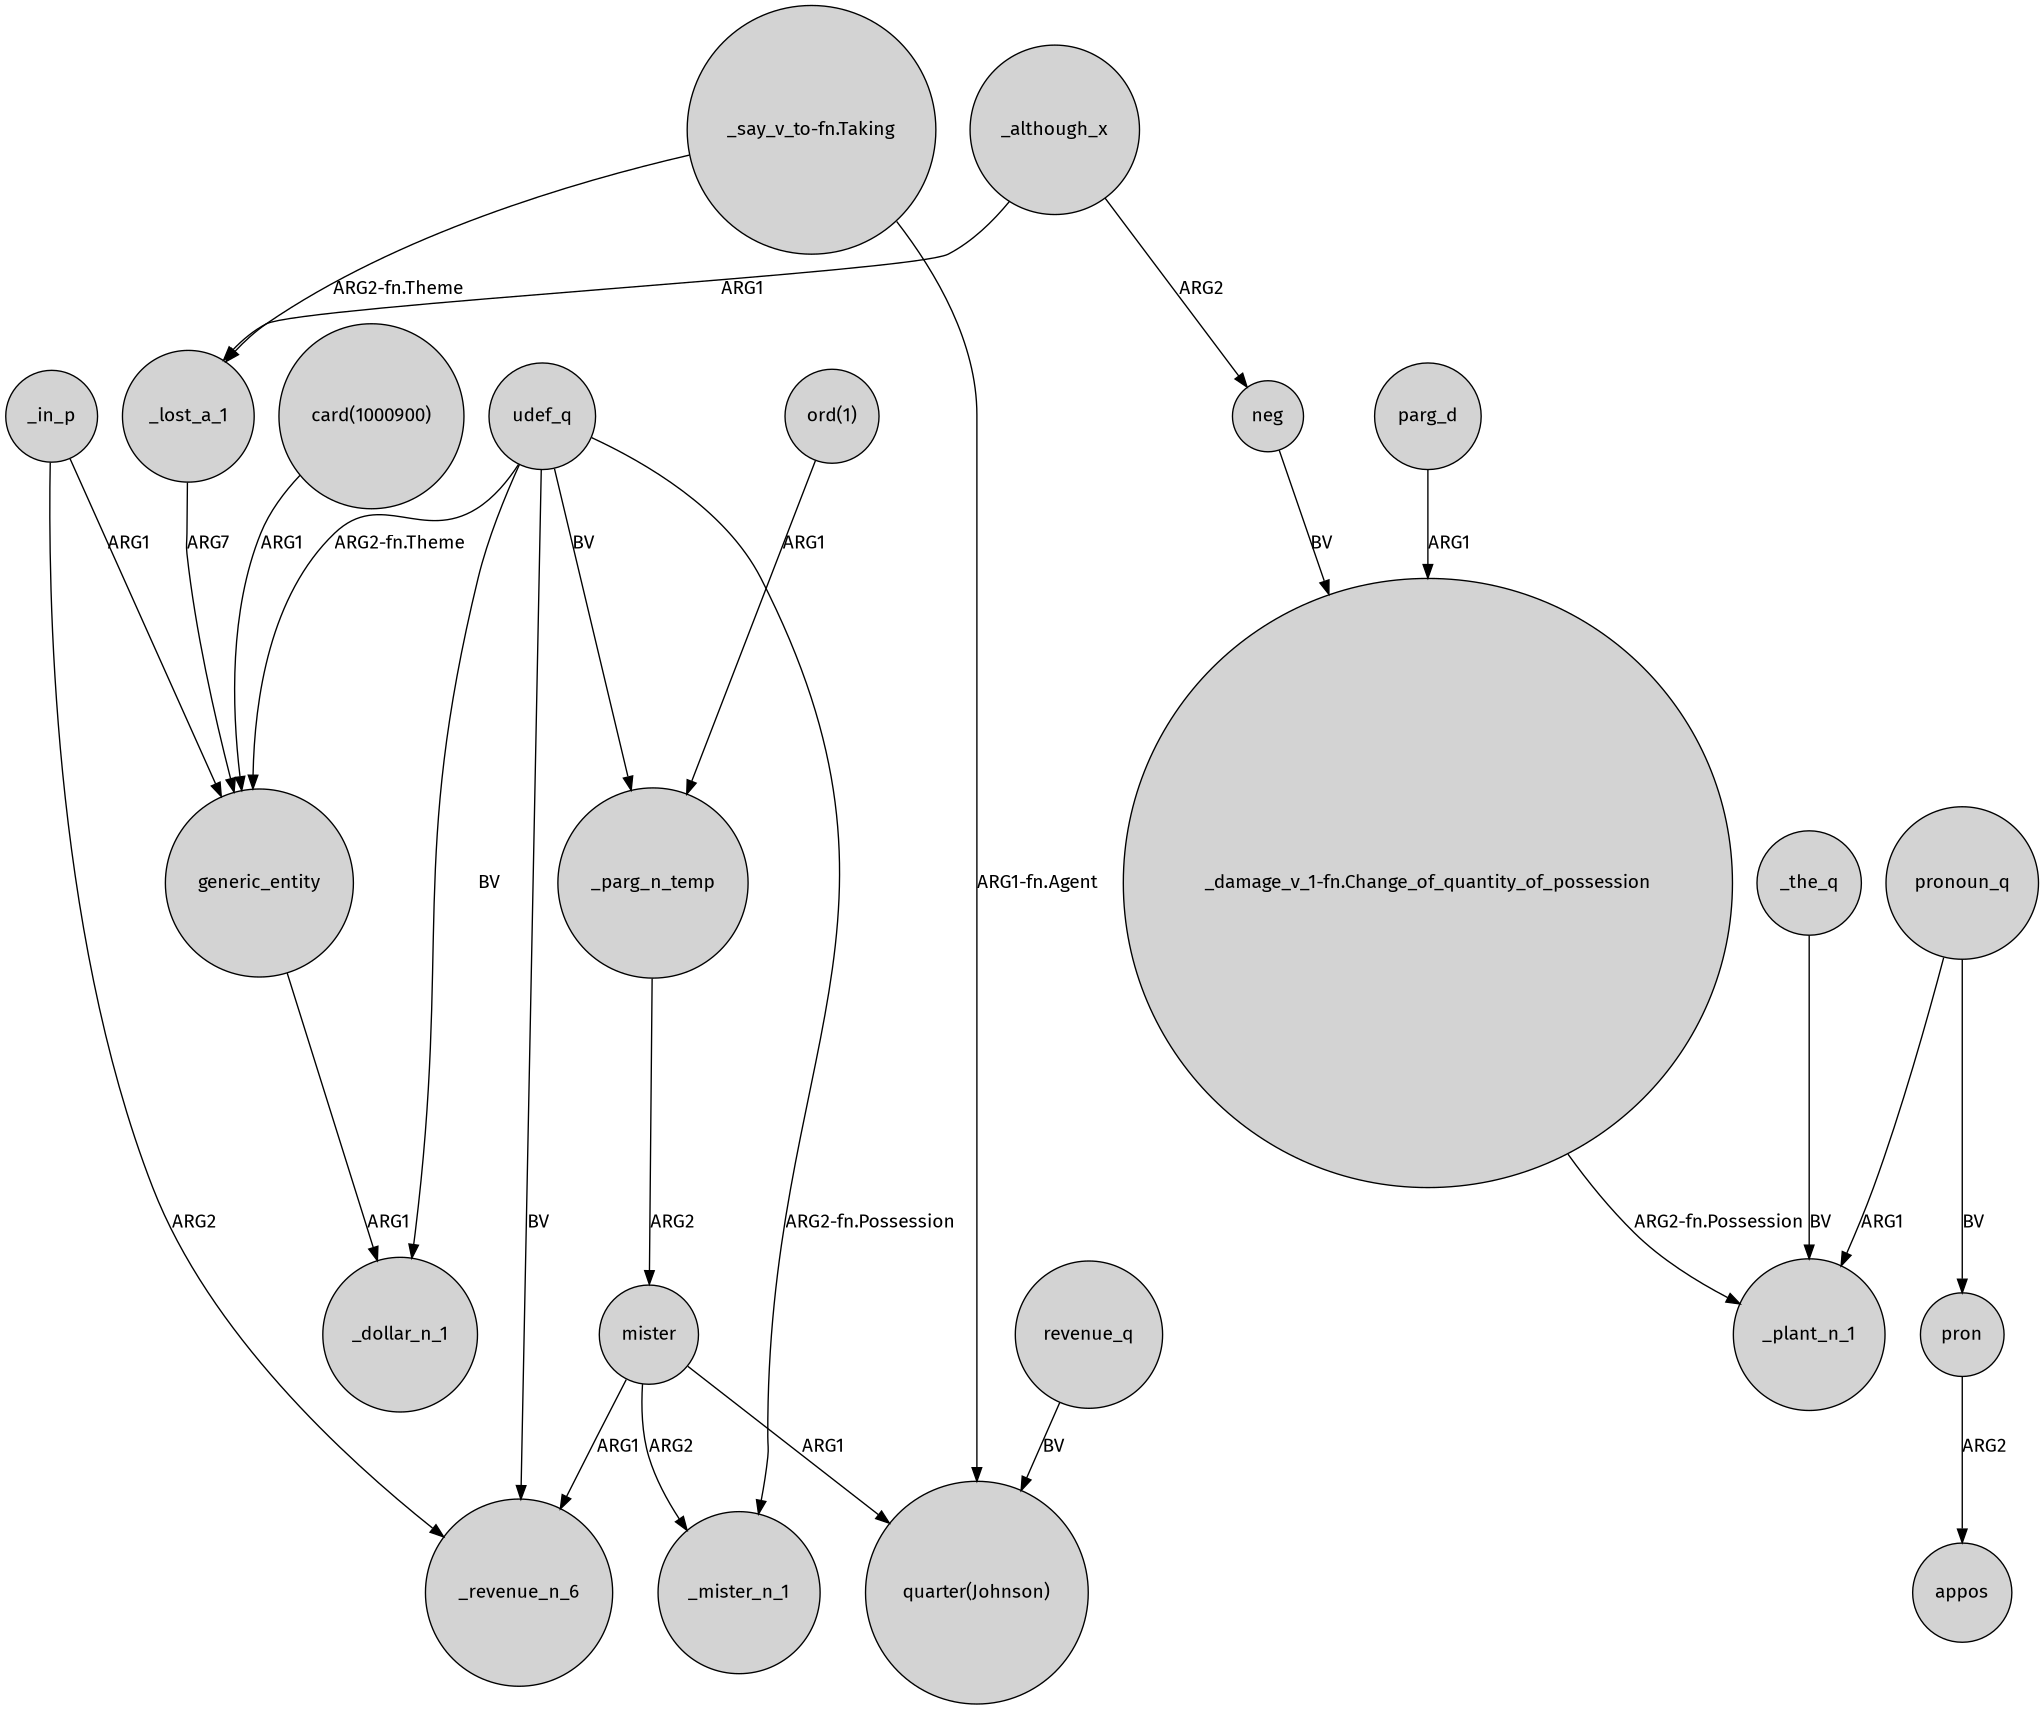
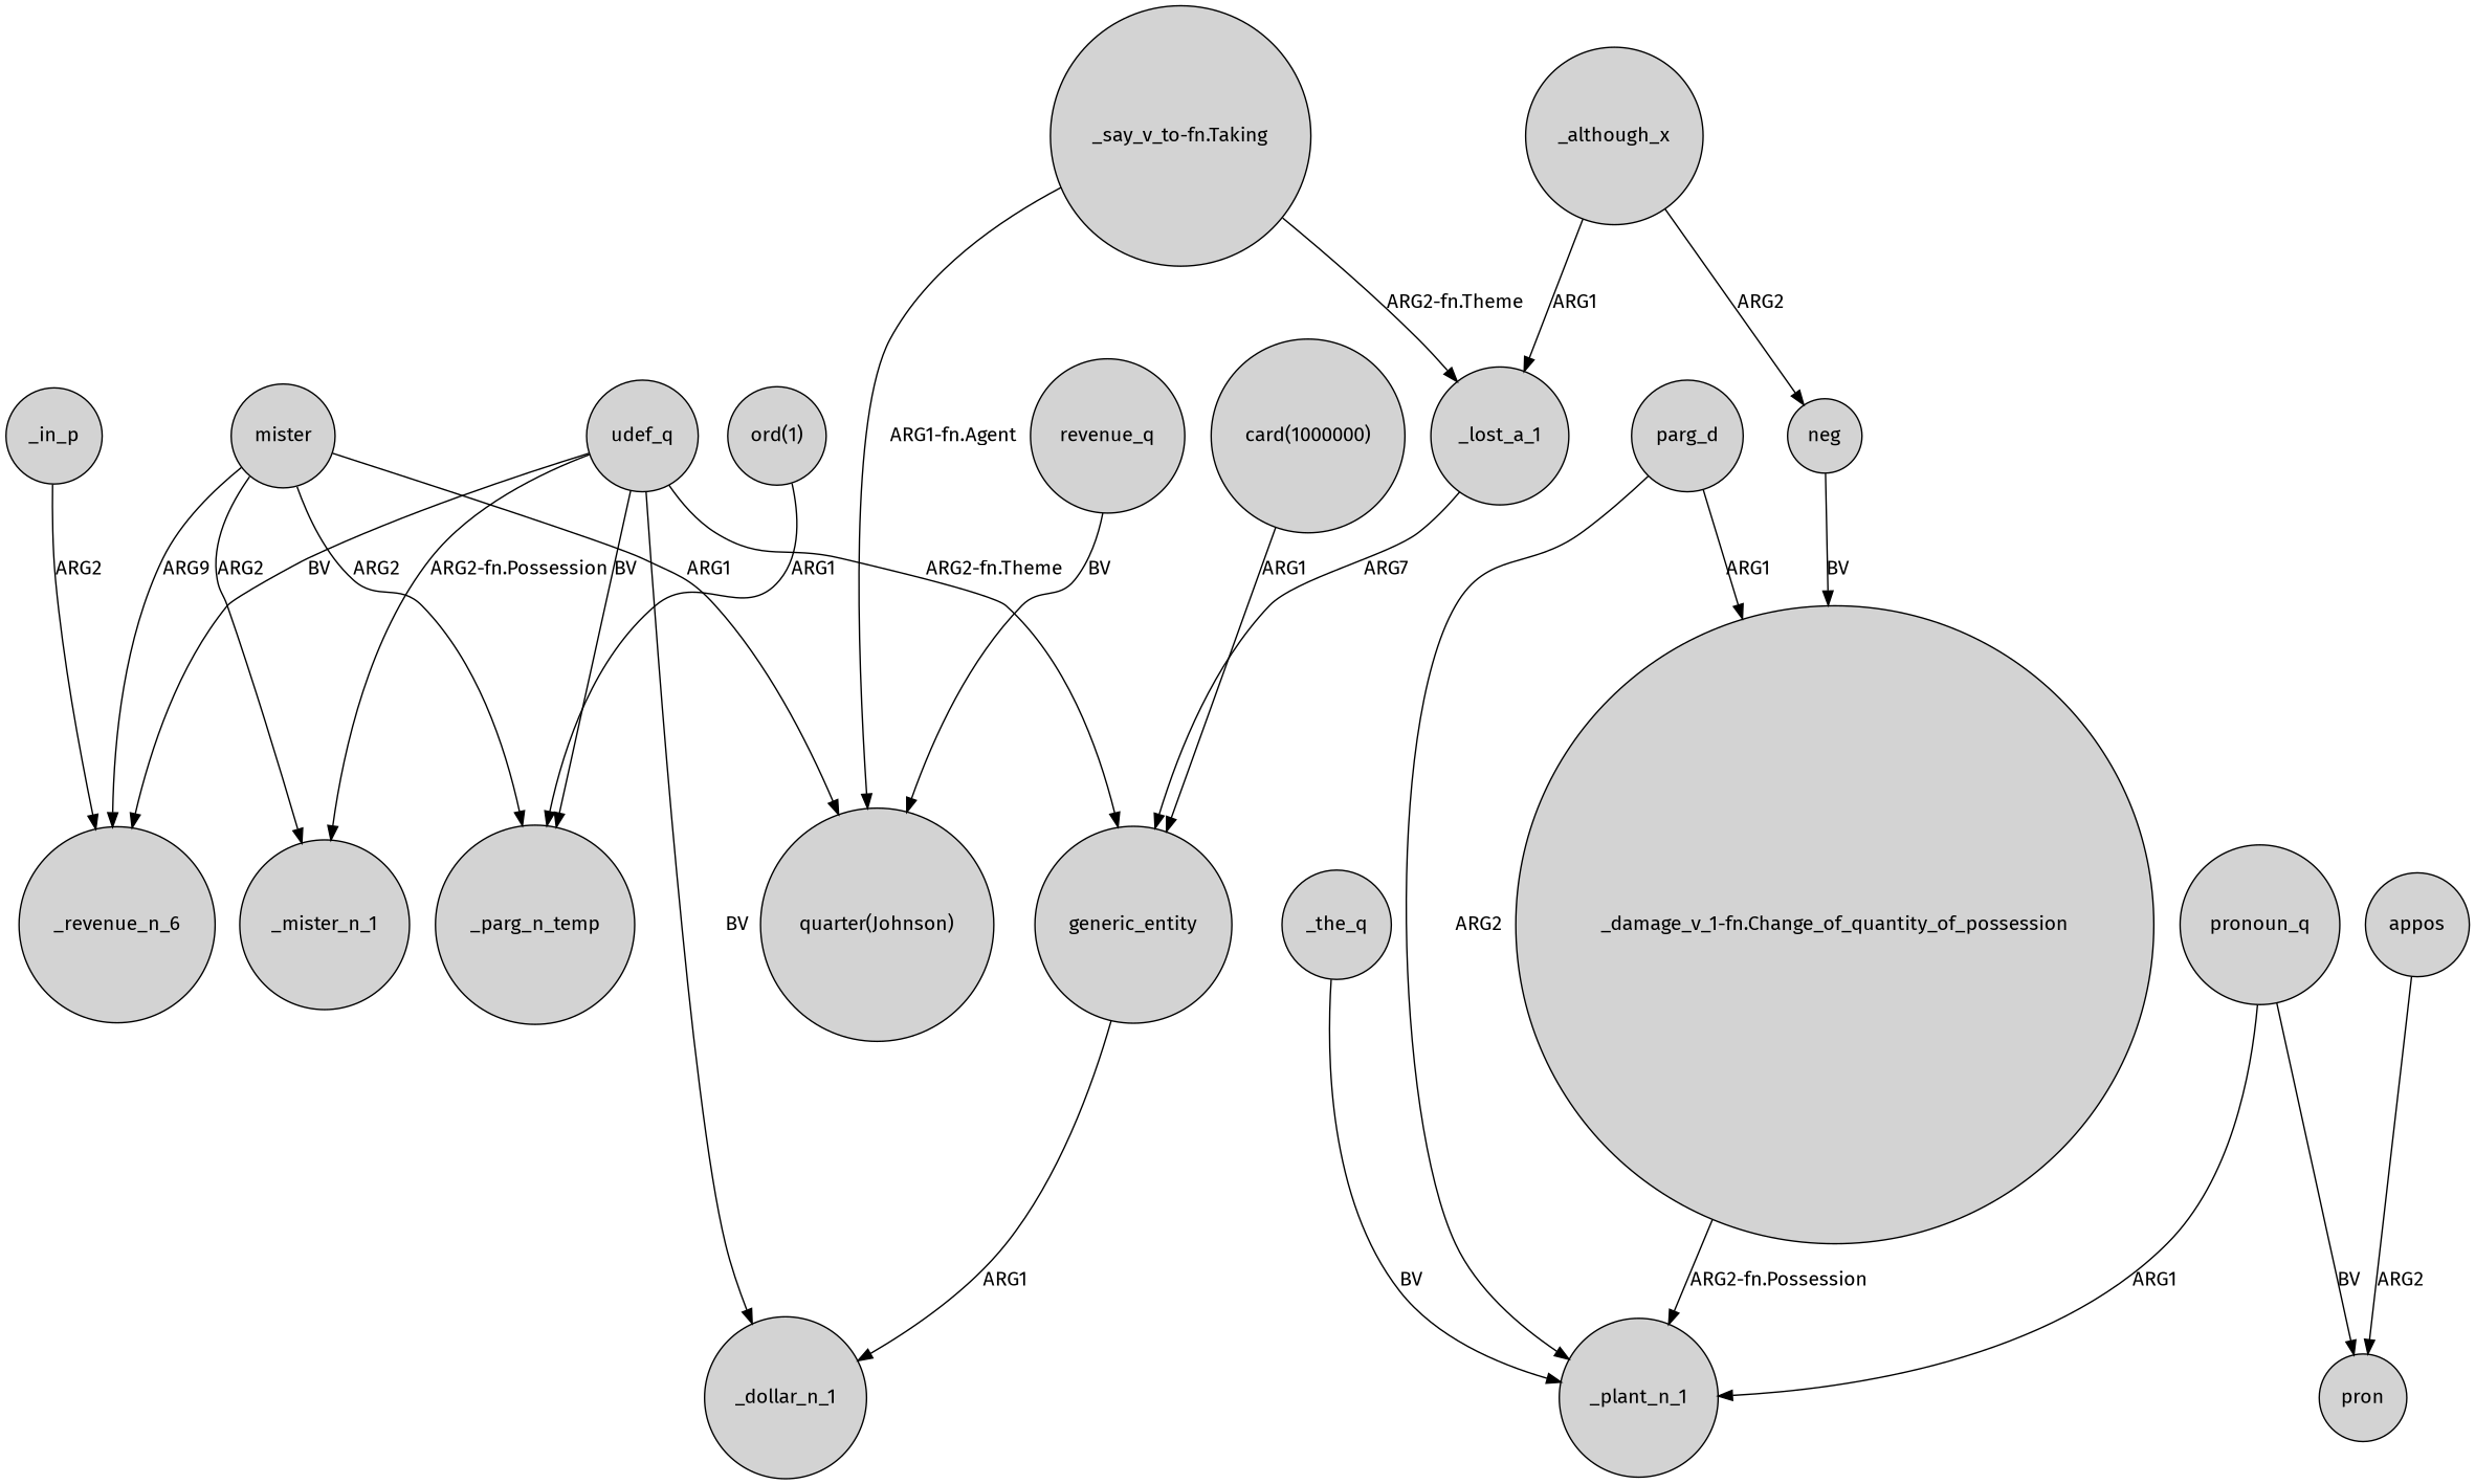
  digraph {
    fontname="Fira Sans"
    node [fontname="Fira Sans" shape=circle style=filled]
    edge [fontname="Fira Sans"]
    n1 [label=mister]
    _mister_n_1
    n3 [label="quarter(Johnson)"]
    n4 [label=_revenue_n_6]
    n5 [label=_parg_n_temp]
    _lost_a_1
    generic_entity
    _dollar_n_1
    "_damage_v_1-fn.Change_of_quantity_of_possession"
    _plant_n_1
    "_say_v_to-fn.Taking"
    udef_q
    _in_p
    n14 [label=revenue_q]
    appos
    pron
    pronoun_q
-   "card(1000000)" [label="card(1000900)"]
+   "card(1000000)"
    parg_d
    _although_x
    neg
    "ord(1)"
    _the_q
    n1 -> _mister_n_1 [label=ARG2]
    n1 -> n3 [label=ARG1]
-   n1 -> n4 [label=ARG1]
-   n5 -> n1 [label=ARG2]
+   n1 -> n4 [label=ARG9]
+   n1 -> n5 [label=ARG2]
    _lost_a_1 -> generic_entity [label=ARG7]
    generic_entity -> _dollar_n_1 [label=ARG1]
    "_damage_v_1-fn.Change_of_quantity_of_possession" -> _plant_n_1 [label="ARG2-fn.Possession"]
    "_say_v_to-fn.Taking" -> n3 [label="ARG1-fn.Agent"]
    "_say_v_to-fn.Taking" -> _lost_a_1 [label="ARG2-fn.Theme"]
    udef_q -> _mister_n_1 [label="ARG2-fn.Possession"]
    udef_q -> n4 [label=BV]
    udef_q -> n5 [label=BV]
    udef_q -> generic_entity [label="ARG2-fn.Theme"]
    udef_q -> _dollar_n_1 [label=BV]
    _in_p -> n4 [label=ARG2]
-   _in_p -> generic_entity [label=ARG1]
    n14 -> n3 [label=BV]
-   pron -> appos [label=ARG2]
+   appos -> pron [label=ARG2]
    pronoun_q -> _plant_n_1 [label=ARG1]
    pronoun_q -> pron [label=BV]
    "card(1000000)" -> generic_entity [label=ARG1]
    parg_d -> "_damage_v_1-fn.Change_of_quantity_of_possession" [label=ARG1]
+   parg_d -> _plant_n_1 [label=ARG2]
    _although_x -> _lost_a_1 [label=ARG1]
    _although_x -> neg [label=ARG2]
    neg -> "_damage_v_1-fn.Change_of_quantity_of_possession" [label=BV]
    "ord(1)" -> n5 [label=ARG1]
    _the_q -> _plant_n_1 [label=BV]
  }
